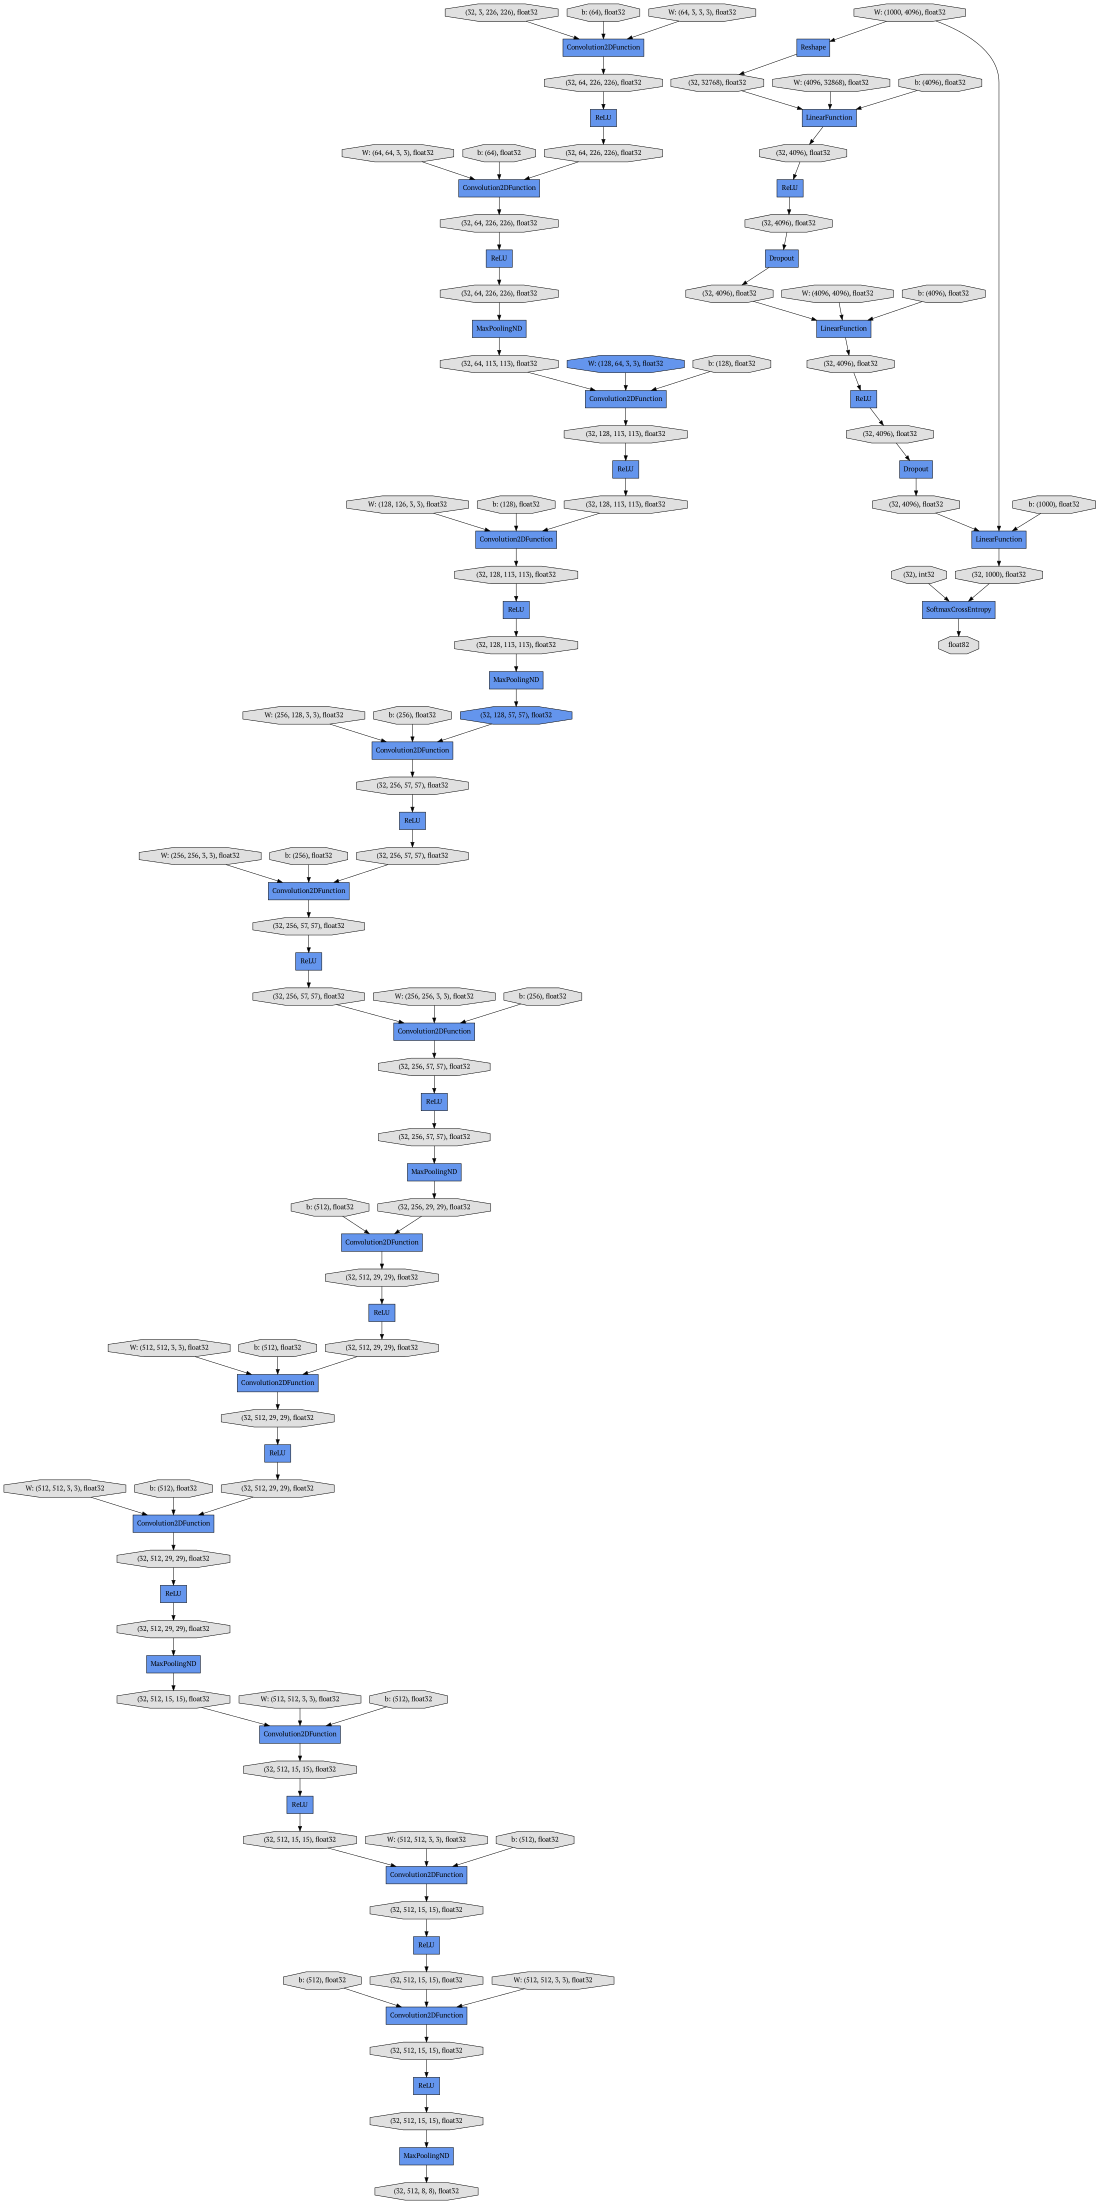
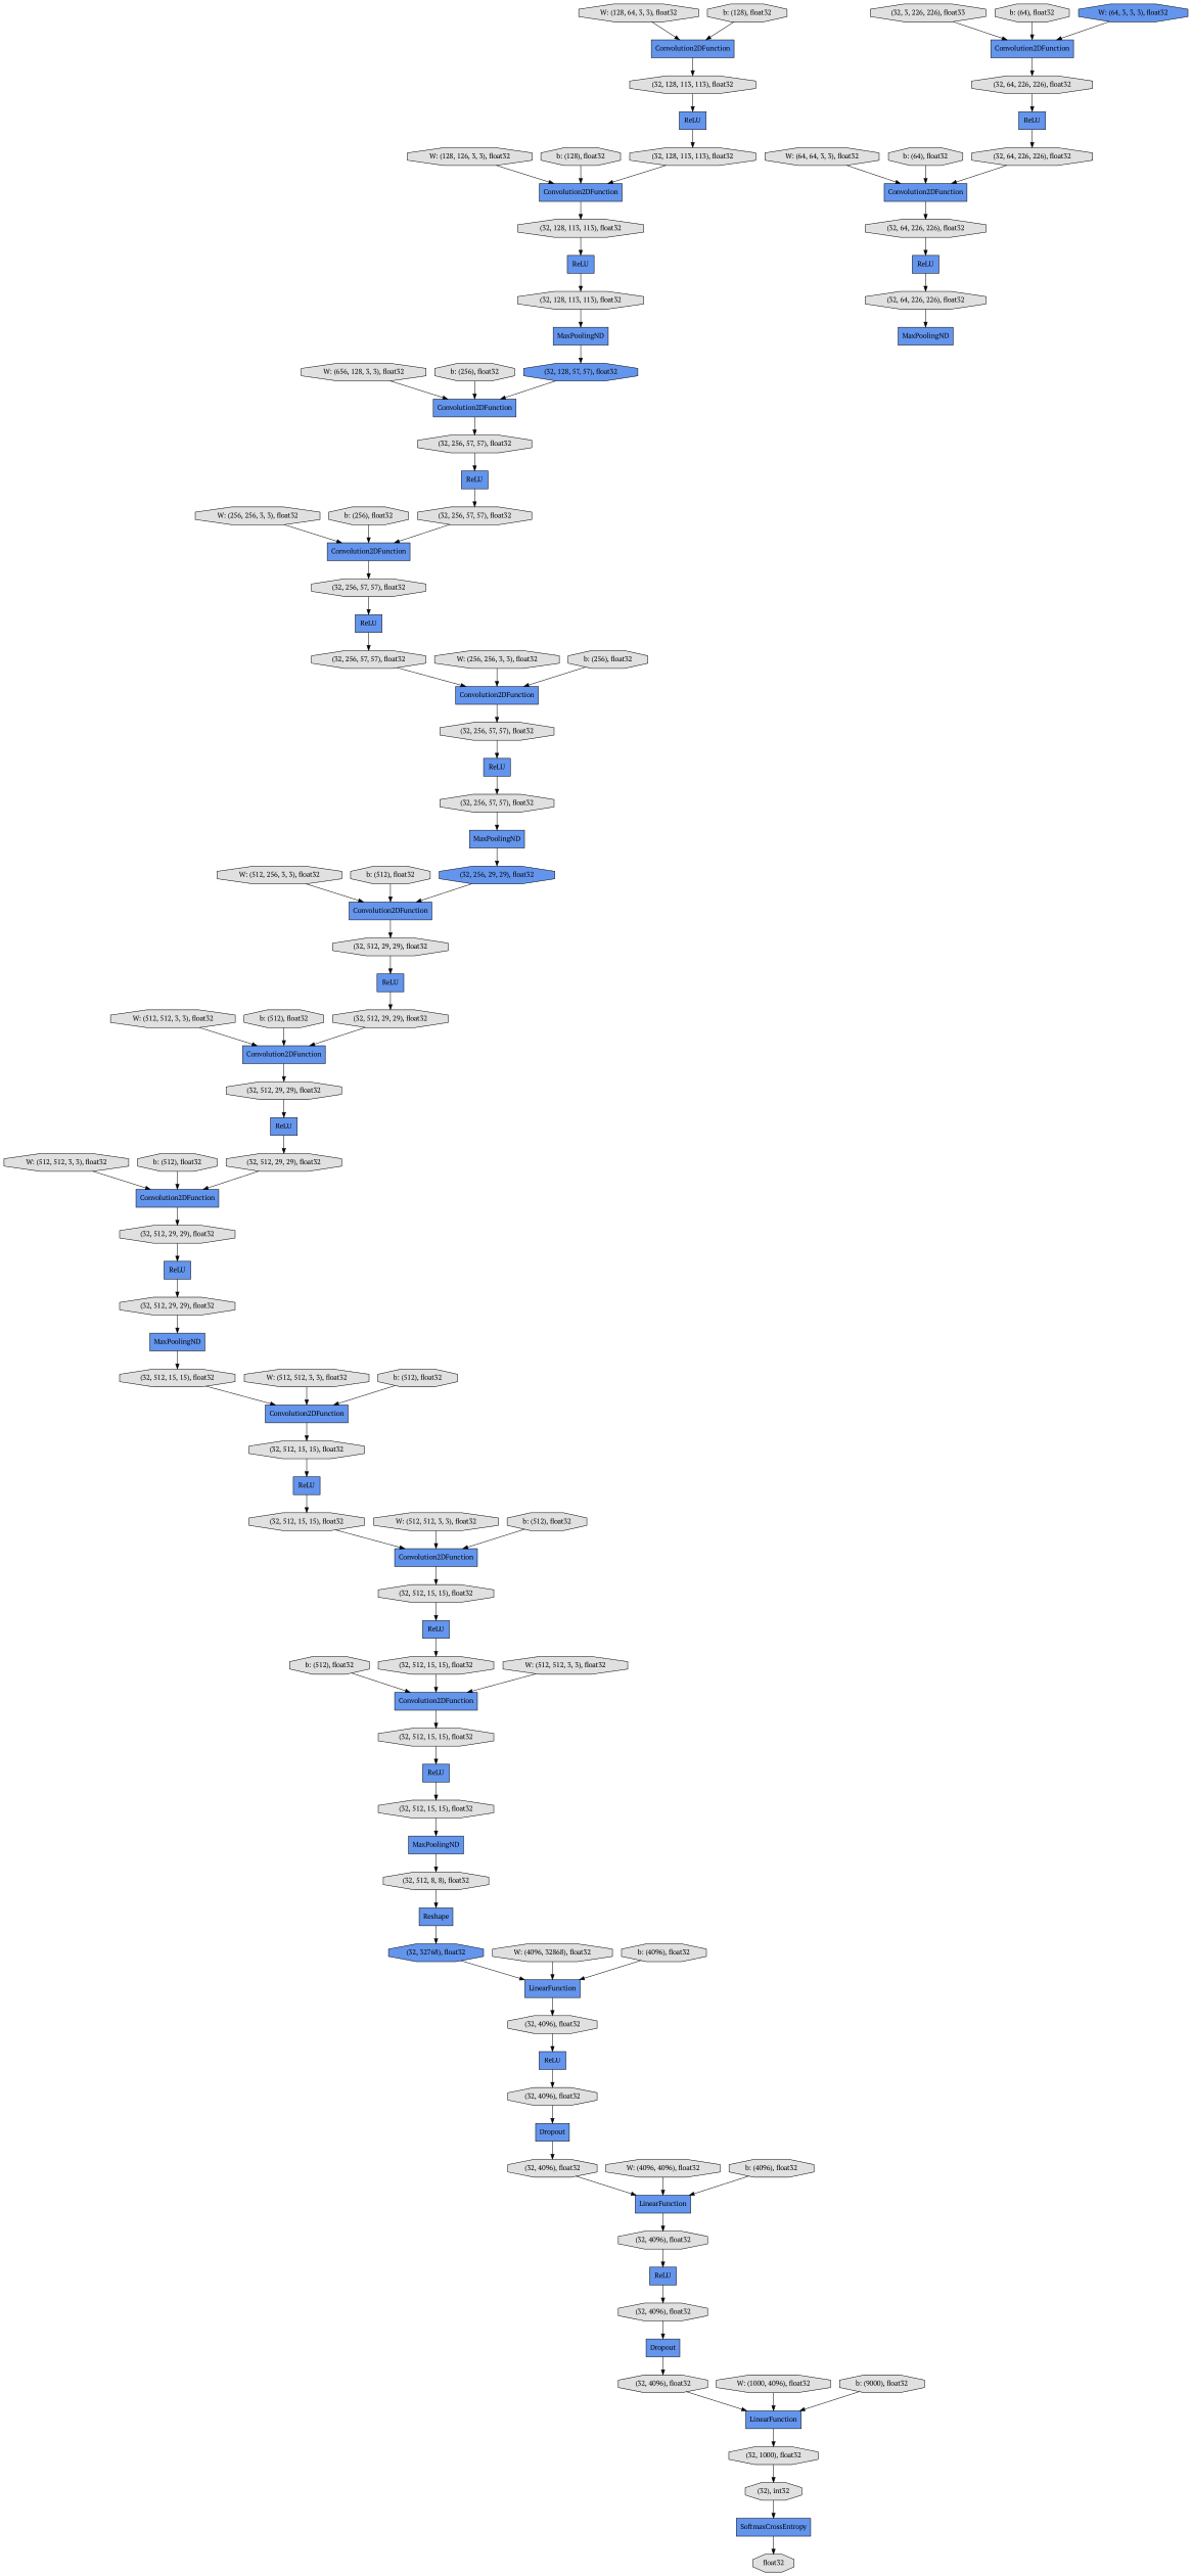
  digraph {
    fontname="PT Serif"
    rankdir=TB
    node [fillcolor="#E0E0E0" fontname="PT Serif" shape=octagon style=filled]
    edge [fontname="PT Serif"]
    n1 [label="b: (512), float32"]
    n2 [fillcolor="#6495ED" label=Convolution2DFunction shape=record]
    n3 [label="(32, 512, 15, 15), float32"]
    n4 [fillcolor="#6495ED" label=ReLU shape=record]
    n5 [label="(32, 512, 15, 15), float32"]
    n6 [fillcolor="#6495ED" label=Convolution2DFunction shape=record]
+   n7 [label="W: (512, 256, 3, 3), float32"]
    n8 [fillcolor="#6495ED" label=Convolution2DFunction shape=record]
    n9 [label="(32, 512, 29, 29), float32"]
    n10 [fillcolor="#6495ED" label=MaxPoolingND shape=record]
-   n11 [label="(32, 64, 113, 113), float32"]
    n12 [fillcolor="#6495ED" label=Convolution2DFunction shape=record]
    n13 [fillcolor="#6495ED" label=ReLU shape=record]
    n14 [label="(32, 64, 226, 226), float32"]
    n15 [label="W: (64, 64, 3, 3), float32"]
    n16 [fillcolor="#6495ED" label=Convolution2DFunction shape=record]
    n17 [label="(32, 64, 226, 226), float32"]
    n18 [fillcolor="#6495ED" label=LinearFunction shape=record]
    n19 [label="(32, 4096), float32"]
    n20 [fillcolor="#6495ED" label=ReLU shape=record]
    n21 [label="(32, 512, 29, 29), float32"]
    n22 [fillcolor="#6495ED" label=MaxPoolingND shape=record]
    n23 [label="(32, 512, 15, 15), float32"]
    n24 [label="W: (4096, 32868), float32"]
    n25 [fillcolor="#6495ED" label=LinearFunction shape=record]
    n26 [label="(32, 4096), float32"]
    n27 [label="(32, 256, 57, 57), float32"]
    n28 [fillcolor="#6495ED" label=ReLU shape=record]
    n29 [label="(32, 256, 57, 57), float32"]
    n30 [label="(32, 512, 15, 15), float32"]
    n31 [fillcolor="#6495ED" label=ReLU shape=record]
    n32 [label="(32, 512, 15, 15), float32"]
    n33 [fillcolor="#6495ED" label=ReLU shape=record]
    n34 [label="b: (64), float32"]
    n35 [fillcolor="#6495ED" label=MaxPoolingND shape=record]
    n36 [label="(32, 512, 8, 8), float32"]
    n37 [fillcolor="#6495ED" label=Reshape shape=record]
    n38 [label="b: (512), float32"]
    n39 [label="b: (4096), float32"]
    n40 [label="(32, 512, 15, 15), float32"]
-   n41 [fillcolor="#6495ED" label="W: (128, 64, 3, 3), float32"]
+   n41 [label="W: (128, 64, 3, 3), float32"]
    n42 [label="(32, 128, 113, 113), float32"]
    n43 [fillcolor="#6495ED" label=ReLU shape=record]
    n44 [label="W: (512, 512, 3, 3), float32"]
    n45 [fillcolor="#6495ED" label=Convolution2DFunction shape=record]
    n46 [label="(32, 512, 29, 29), float32"]
    n47 [label="W: (4096, 4096), float32"]
    n48 [fillcolor="#6495ED" label=MaxPoolingND shape=record]
-   n49 [label="(32, 256, 29, 29), float32"]
+   n49 [fillcolor="#6495ED" label="(32, 256, 29, 29), float32"]
    n50 [label="b: (128), float32"]
    n51 [label="b: (512), float32"]
-   n52 [label="(32, 3, 226, 226), float32"]
+   n52 [label="(32, 3, 226, 226), float33"]
    n53 [fillcolor="#6495ED" label=Convolution2DFunction shape=record]
    n54 [label="(32, 64, 226, 226), float32"]
    n55 [label="b: (4096), float32"]
    n56 [fillcolor="#6495ED" label=Convolution2DFunction shape=record]
    n57 [label="(32, 512, 15, 15), float32"]
    n58 [label="W: (128, 126, 3, 3), float32"]
    n59 [fillcolor="#6495ED" label=Convolution2DFunction shape=record]
    n60 [label="(32, 128, 113, 113), float32"]
    n61 [label="(32, 256, 57, 57), float32"]
    n62 [fillcolor="#6495ED" label=ReLU shape=record]
    n63 [label="(32, 256, 57, 57), float32"]
    n64 [label="W: (512, 512, 3, 3), float32"]
    n65 [fillcolor="#6495ED" label=Convolution2DFunction shape=record]
    n66 [label="(32, 512, 29, 29), float32"]
    n67 [fillcolor="#6495ED" label=Convolution2DFunction shape=record]
    n68 [label="W: (1000, 4096), float32"]
    n69 [fillcolor="#6495ED" label=LinearFunction shape=record]
    n70 [label="(32, 1000), float32"]
    n71 [label="(32, 4096), float32"]
    n72 [fillcolor="#6495ED" label=Dropout shape=record]
    n73 [label="b: (128), float32"]
    n74 [label="b: (512), float32"]
-   n75 [label="W: (256, 128, 3, 3), float32"]
+   n75 [label="W: (656, 128, 3, 3), float32"]
    n76 [fillcolor="#6495ED" label=Convolution2DFunction shape=record]
    n77 [label="(32, 256, 57, 57), float32"]
-   n78 [label="b: (1000), float32"]
+   n78 [label="b: (9000), float32"]
    n79 [label="W: (512, 512, 3, 3), float32"]
    n80 [fillcolor="#6495ED" label=ReLU shape=record]
    n81 [fillcolor="#6495ED" label=ReLU shape=record]
    n82 [label="(32, 512, 29, 29), float32"]
    n83 [label="(32, 128, 113, 113), float32"]
-   n84 [label="(32, 32768), float32"]
+   n84 [fillcolor="#6495ED" label="(32, 32768), float32"]
    n85 [label="b: (256), float32"]
    n86 [label="(32, 512, 29, 29), float32"]
    n87 [label="b: (512), float32"]
    n88 [fillcolor="#6495ED" label=ReLU shape=record]
    n89 [label="(32, 64, 226, 226), float32"]
    n90 [label="W: (256, 256, 3, 3), float32"]
    n91 [fillcolor="#6495ED" label=Convolution2DFunction shape=record]
    n92 [fillcolor="#6495ED" label="(32, 128, 57, 57), float32"]
    n93 [label="W: (512, 512, 3, 3), float32"]
    n94 [label="b: (256), float32"]
    n95 [fillcolor="#6495ED" label=ReLU shape=record]
    n96 [label="(32, 128, 113, 113), float32"]
    n97 [label="b: (512), float32"]
    n98 [fillcolor="#6495ED" label=ReLU shape=record]
    n99 [fillcolor="#6495ED" label=ReLU shape=record]
    n100 [label="W: (256, 256, 3, 3), float32"]
    n101 [label="(32, 4096), float32"]
    n102 [label="W: (512, 512, 3, 3), float32"]
    n103 [fillcolor="#6495ED" label=ReLU shape=record]
    n104 [label="(32, 256, 57, 57), float32"]
    n105 [label="b: (256), float32"]
    n106 [fillcolor="#6495ED" label=MaxPoolingND shape=record]
    n107 [fillcolor="#6495ED" label=SoftmaxCrossEntropy shape=record]
-   n108 [label=float82]
+   n108 [label=float32]
    n109 [label="(32, 4096), float32"]
    n110 [fillcolor="#6495ED" label=Dropout shape=record]
    n111 [label="(32), int32"]
    n112 [label="(32, 4096), float32"]
    n113 [label="b: (64), float32"]
-   n114 [label="W: (64, 3, 3, 3), float32"]
+   n114 [fillcolor="#6495ED" label="W: (64, 3, 3, 3), float32"]
    n1 -> n2
    n2 -> n3
    n3 -> n33
    n4 -> n5
    n5 -> n6
    n6 -> n30
+   n7 -> n8
    n8 -> n9
    n9 -> n98
-   n10 -> n11
-   n11 -> n12
    n12 -> n42
    n13 -> n14
    n14 -> n10
    n15 -> n16
    n16 -> n17
    n17 -> n13
    n18 -> n19
    n19 -> n20
    n20 -> n71
    n21 -> n22
    n22 -> n23
    n23 -> n56
    n24 -> n25
    n25 -> n26
    n26 -> n43
    n27 -> n28
    n28 -> n29
    n29 -> n48
    n30 -> n31
    n31 -> n32
    n32 -> n2
    n33 -> n40
    n34 -> n16
    n35 -> n36
-   n68 -> n37
+   n36 -> n37
    n37 -> n84
    n38 -> n8
    n39 -> n25
    n40 -> n35
    n41 -> n12
    n42 -> n80
    n43 -> n109
    n44 -> n45
    n45 -> n46
    n46 -> n81
    n47 -> n18
    n48 -> n49
    n49 -> n8
    n50 -> n12
    n51 -> n45
    n52 -> n53
    n53 -> n54
    n54 -> n88
    n55 -> n18
    n56 -> n57
    n57 -> n4
    n58 -> n59
    n59 -> n60
    n60 -> n95
    n61 -> n62
    n62 -> n63
    n63 -> n67
    n64 -> n65
    n65 -> n66
    n66 -> n99
    n67 -> n27
    n68 -> n69
    n69 -> n70
-   n70 -> n107
+   n70 -> n111
    n71 -> n72
    n72 -> n101
    n73 -> n59
    n74 -> n65
    n75 -> n76
    n76 -> n77
    n77 -> n103
    n78 -> n69
    n79 -> n56
    n80 -> n83
    n81 -> n82
    n82 -> n65
    n83 -> n59
    n84 -> n25
    n85 -> n76
    n86 -> n45
    n87 -> n56
    n88 -> n89
    n89 -> n16
    n90 -> n91
    n91 -> n61
    n92 -> n76
    n93 -> n6
    n94 -> n91
    n95 -> n96
    n96 -> n106
    n97 -> n6
    n98 -> n86
    n99 -> n21
    n100 -> n67
    n101 -> n69
    n102 -> n2
    n103 -> n104
    n104 -> n91
    n105 -> n67
    n106 -> n92
    n107 -> n108
    n109 -> n110
    n110 -> n112
    n111 -> n107
    n112 -> n18
    n113 -> n53
    n114 -> n53
  }
